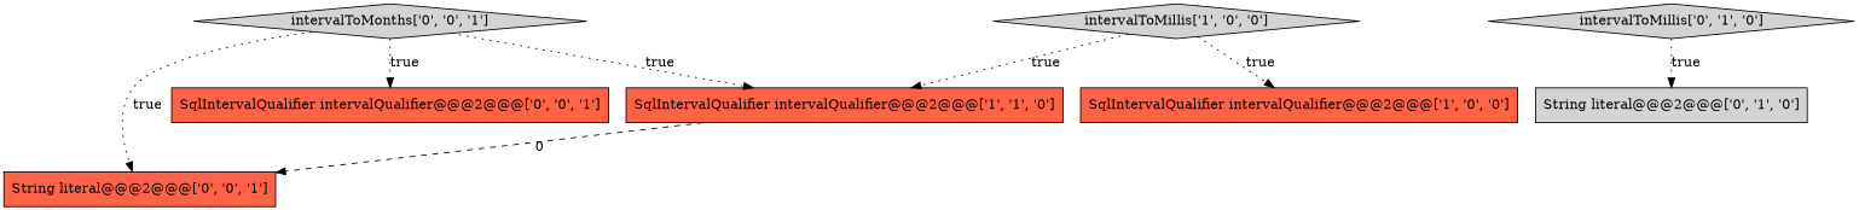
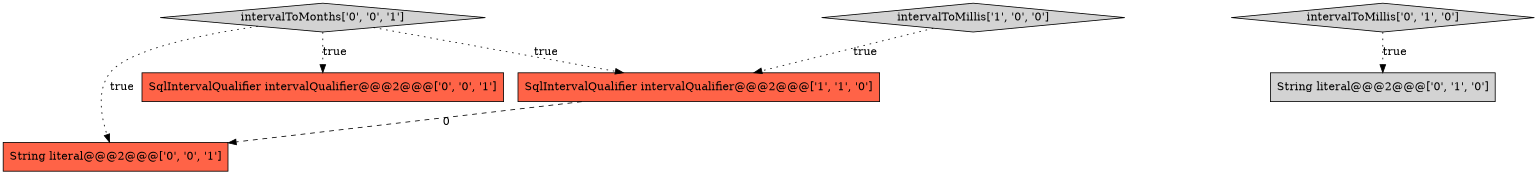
  digraph {
    node [fillcolor=lightgray shape=box style=filled]
    edge [style=dotted]
    n1 [label="intervalToMonths['0', '0', '1']" shape=diamond]
    n2 [fillcolor=tomato label="String literal@@@2@@@['0', '0', '1']"]
    n3 [fillcolor=tomato label="SqlIntervalQualifier intervalQualifier@@@2@@@['0', '0', '1']"]
    n4 [fillcolor=tomato label="SqlIntervalQualifier intervalQualifier@@@2@@@['1', '1', '0']"]
    n5 [label="intervalToMillis['1', '0', '0']" shape=diamond]
-   n6 [fillcolor=tomato label="SqlIntervalQualifier intervalQualifier@@@2@@@['1', '0', '0']"]
    n7 [label="intervalToMillis['0', '1', '0']" shape=diamond]
    n8 [label="String literal@@@2@@@['0', '1', '0']"]
    n1 -> n2 [label=true]
    n1 -> n3 [label=true]
    n1 -> n4 [label=true]
    n4 -> n2 [label=0 style=dashed]
    n5 -> n4 [label=true]
-   n5 -> n6 [label=true]
    n7 -> n8 [label=true]
  }
